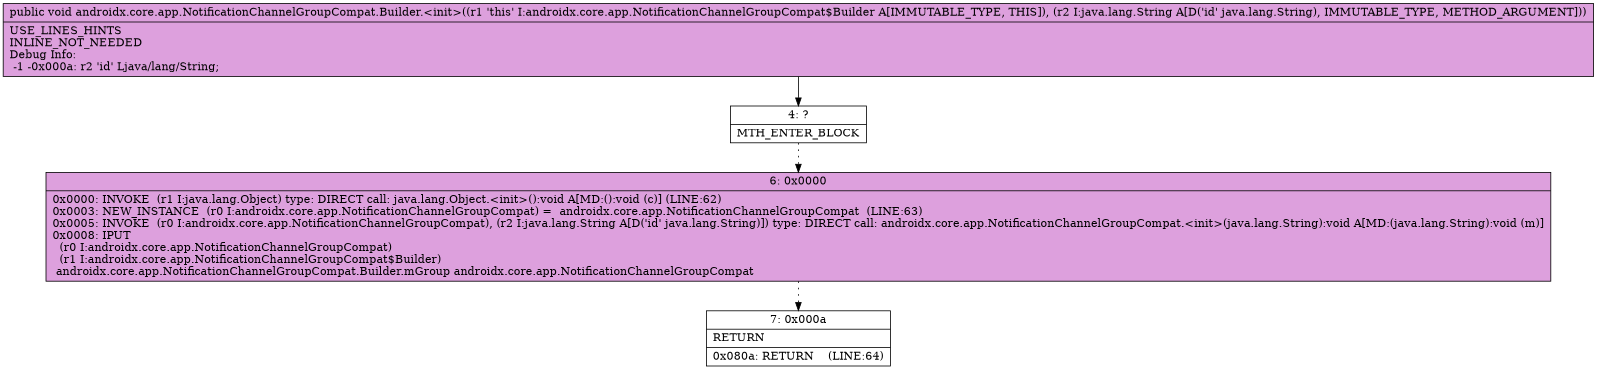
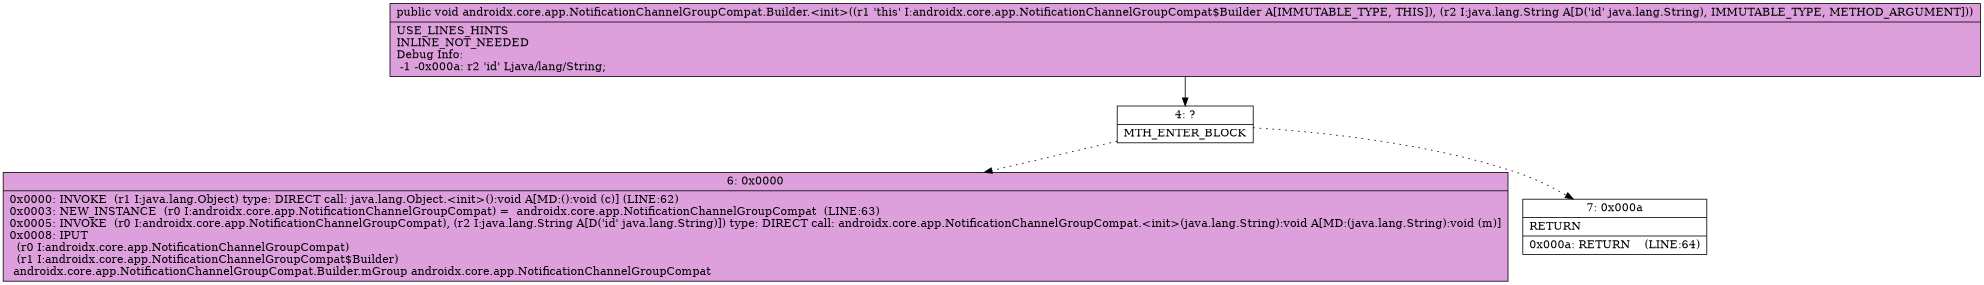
  digraph {
    node [fillcolor=white shape=record style=filled]
    edge [style=dotted]
    n1 [label="{4\:\ ?|MTH_ENTER_BLOCK\l}"]
    n2 [fillcolor=plum label="{6\:\ 0x0000|0x0000: INVOKE  (r1 I:java.lang.Object) type: DIRECT call: java.lang.Object.\<init\>():void A[MD:():void (c)] (LINE:62)\l0x0003: NEW_INSTANCE  (r0 I:androidx.core.app.NotificationChannelGroupCompat) =  androidx.core.app.NotificationChannelGroupCompat  (LINE:63)\l0x0005: INVOKE  (r0 I:androidx.core.app.NotificationChannelGroupCompat), (r2 I:java.lang.String A[D('id' java.lang.String)]) type: DIRECT call: androidx.core.app.NotificationChannelGroupCompat.\<init\>(java.lang.String):void A[MD:(java.lang.String):void (m)]\l0x0008: IPUT  \l  (r0 I:androidx.core.app.NotificationChannelGroupCompat)\l  (r1 I:androidx.core.app.NotificationChannelGroupCompat$Builder)\l androidx.core.app.NotificationChannelGroupCompat.Builder.mGroup androidx.core.app.NotificationChannelGroupCompat \l}"]
-   n3 [label="{7\:\ 0x000a|RETURN\l|0x080a: RETURN    (LINE:64)\l}"]
+   n3 [label="{7\:\ 0x000a|RETURN\l|0x000a: RETURN    (LINE:64)\l}"]
    n4 [fillcolor=plum label="{public void androidx.core.app.NotificationChannelGroupCompat.Builder.\<init\>((r1 'this' I:androidx.core.app.NotificationChannelGroupCompat$Builder A[IMMUTABLE_TYPE, THIS]), (r2 I:java.lang.String A[D('id' java.lang.String), IMMUTABLE_TYPE, METHOD_ARGUMENT]))  | USE_LINES_HINTS\lINLINE_NOT_NEEDED\lDebug Info:\l  \-1 \-0x000a: r2 'id' Ljava\/lang\/String;\l}"]
    n1 -> n2
-   n2 -> n3
+   n1 -> n3
    n4 -> n1 [style=solid]
  }
